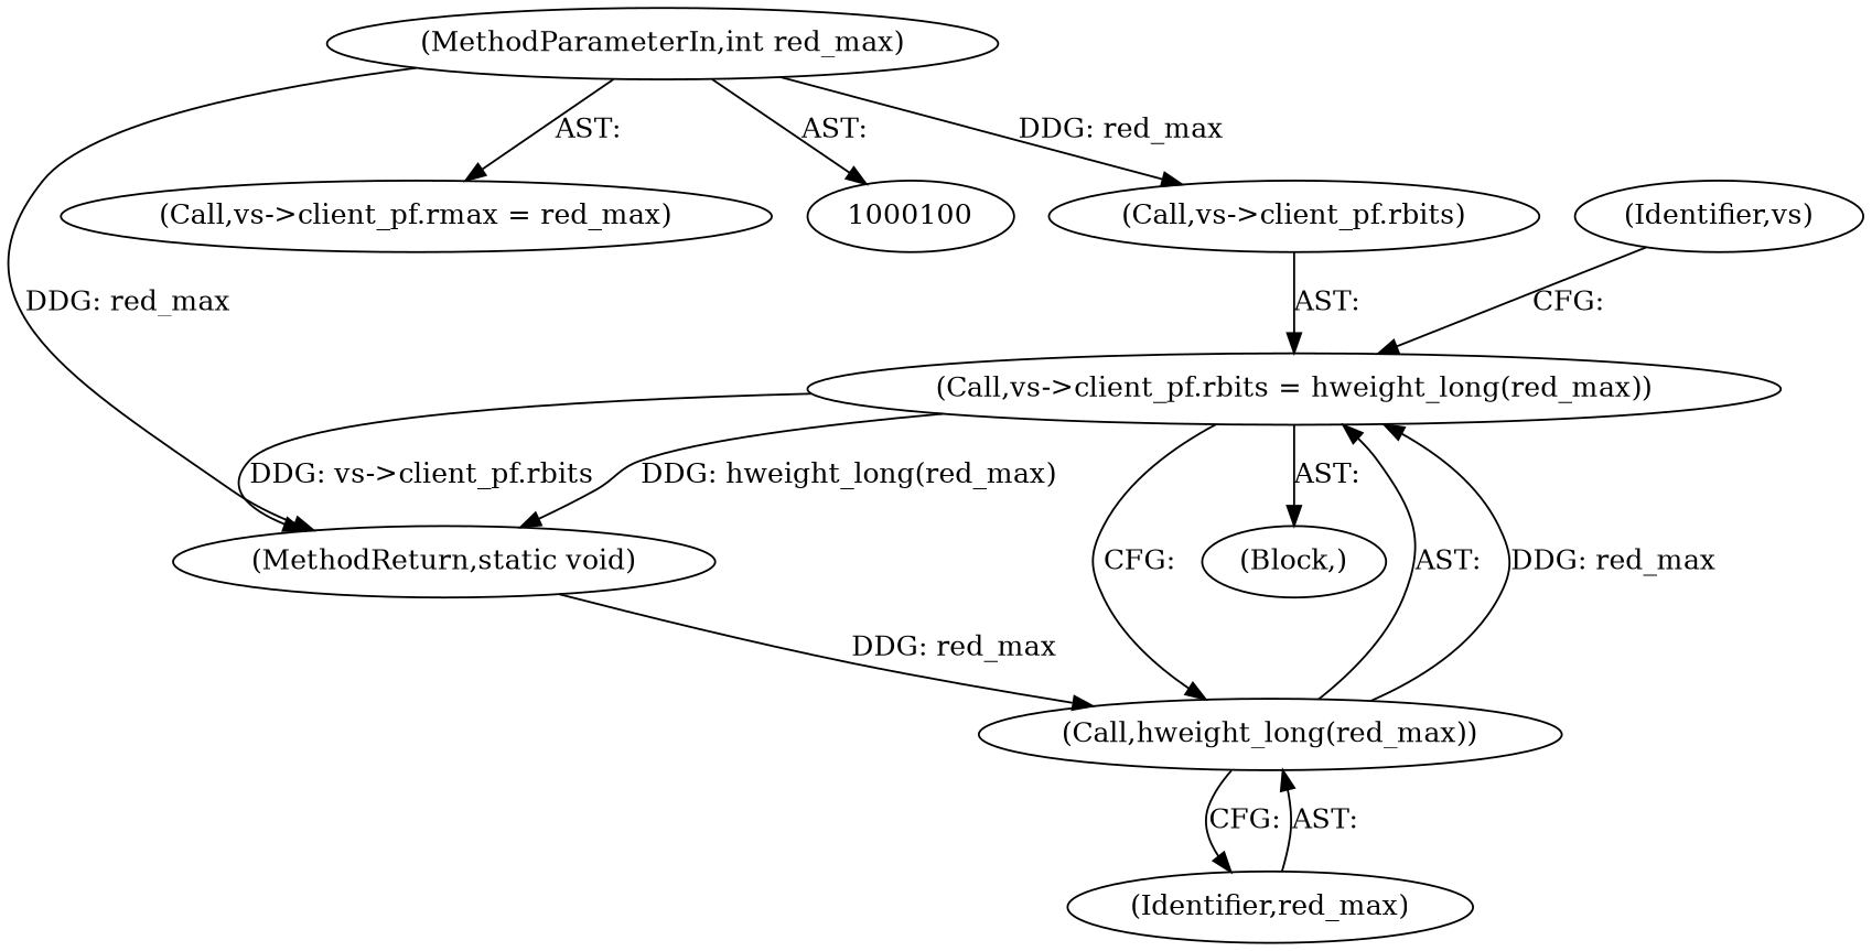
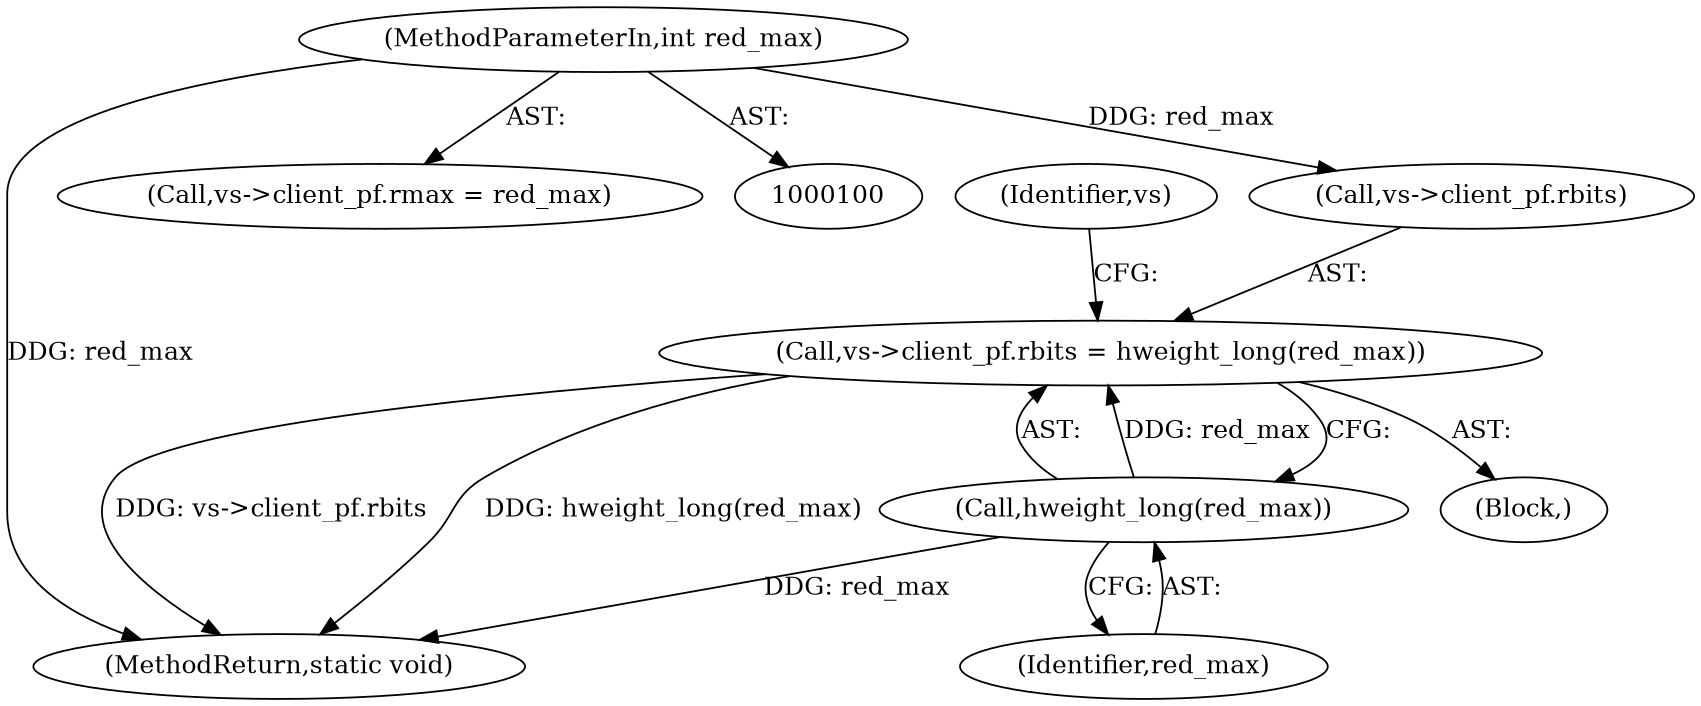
  digraph {
    n1 [label="(Call,vs->client_pf.rbits = hweight_long(red_max))"]
    n2 [label="(Call,hweight_long(red_max))"]
    n3 [label="(Block,)"]
    n4 [label="(MethodReturn,static void)"]
    n5 [label="(Identifier,red_max)"]
    n6 [label="(MethodParameterIn,int red_max)"]
    n7 [label="(Call,vs->client_pf.rmax = red_max)"]
    1000100
    n9 [label="(Call,vs->client_pf.rbits)"]
    n10 [label="(Identifier,vs)"]
    n1 -> n2 [label="CFG: "]
    n1 -> n3 [label="AST: "]
    n1 -> n4 [label="DDG: vs->client_pf.rbits"]
    n1 -> n4 [label="DDG: hweight_long(red_max)"]
    n2 -> n1 [label="AST: "]
    n2 -> n1 [label="DDG: red_max"]
-   n4 -> n2 [label="DDG: red_max"]
+   n2 -> n4 [label="DDG: red_max"]
    n2 -> n5 [label="CFG: "]
    n5 -> n2 [label="AST: "]
    n6 -> n4 [label="DDG: red_max"]
    n6 -> n7 [label="AST: "]
    n6 -> 1000100 [label="AST: "]
    n6 -> n9 [label="DDG: red_max"]
    n9 -> n1 [label="AST: "]
    n10 -> n1 [label="CFG: "]
  }
